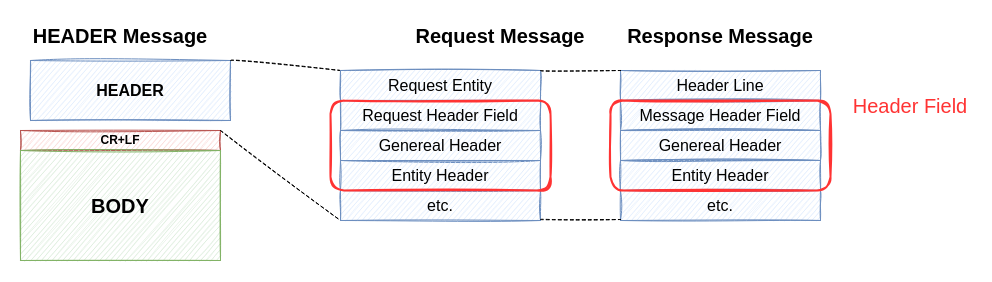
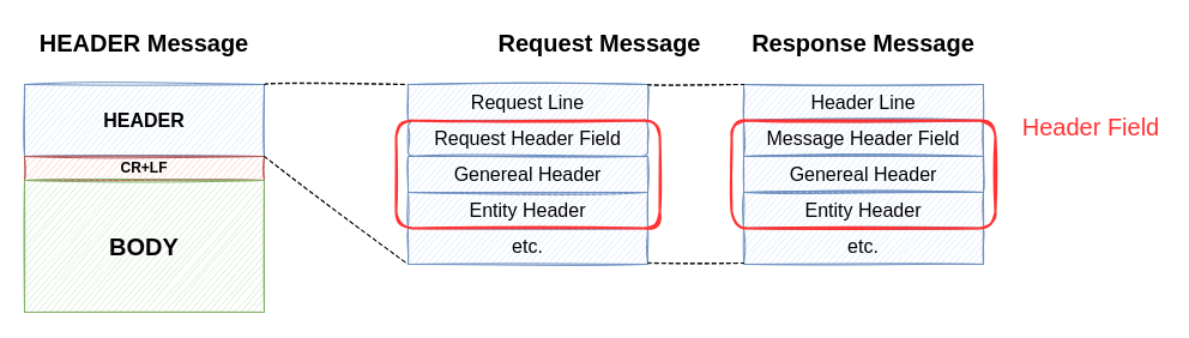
  <mxCell id="0" />
  <mxCell id="1" parent="0" />
- <mxCell id="2" value="HEADER" style="rounded=0;whiteSpace=wrap;html=1;fontSize=16;fontStyle=1;sketch=1;fillColor=#dae8fc;strokeColor=#6c8ebf;" vertex="1" parent="1"><mxGeometry x="30" y="60" width="200" height="60" as="geometry" /></mxCell>
+ <mxCell id="2" value="HEADER" style="rounded=0;whiteSpace=wrap;html=1;fontSize=16;fontStyle=1;sketch=1;fillColor=#dae8fc;strokeColor=#6c8ebf;" vertex="1" parent="1"><mxGeometry x="20" y="70" width="200" height="60" as="geometry" /></mxCell>
  <mxCell id="3" value="CR+LF" style="rounded=0;whiteSpace=wrap;html=1;fontStyle=1;sketch=1;fillColor=#f8cecc;strokeColor=#b85450;" vertex="1" parent="1"><mxGeometry x="20" y="130" width="200" height="20" as="geometry" /></mxCell>
  <mxCell id="4" value="BODY" style="rounded=0;whiteSpace=wrap;html=1;fontSize=20;fontStyle=1;sketch=1;fillColor=#d5e8d4;strokeColor=#82b366;" vertex="1" parent="1"><mxGeometry x="20" y="150" width="200" height="110" as="geometry" /></mxCell>
  <mxCell id="5" value="" style="endArrow=none;dashed=1;html=1;rounded=0;sketch=1;hachureGap=4;strokeWidth=1;fontFamily=Architects Daughter;fontSource=https%3A%2F%2Ffonts.googleapis.com%2Fcss%3Ffamily%3DArchitects%2BDaughter;fontSize=16;startSize=14;endSize=14;sourcePerimeterSpacing=8;targetPerimeterSpacing=8;curved=1;exitX=1;exitY=0;exitDx=0;exitDy=0;" edge="1" parent="1" source="2"><mxGeometry width="50" height="50" relative="1" as="geometry"><mxPoint x="290" y="100" as="sourcePoint" /><mxPoint x="340" y="70" as="targetPoint" /></mxGeometry></mxCell>
  <mxCell id="6" value="" style="endArrow=none;dashed=1;html=1;rounded=0;sketch=1;hachureGap=4;strokeWidth=1;fontFamily=Architects Daughter;fontSource=https%3A%2F%2Ffonts.googleapis.com%2Fcss%3Ffamily%3DArchitects%2BDaughter;fontSize=16;startSize=14;endSize=14;sourcePerimeterSpacing=8;targetPerimeterSpacing=8;curved=1;exitX=1;exitY=0;exitDx=0;exitDy=0;entryX=0;entryY=1;entryDx=0;entryDy=0;" edge="1" parent="1" source="3" target="11"><mxGeometry width="50" height="50" relative="1" as="geometry"><mxPoint x="230" y="80" as="sourcePoint" /><mxPoint x="340" y="230" as="targetPoint" /></mxGeometry></mxCell>
- <mxCell id="7" value="Request Entity" style="rounded=0;whiteSpace=wrap;html=1;sketch=1;hachureGap=4;fontFamily=Helvetica;fontSize=16;fillColor=#dae8fc;strokeColor=#6c8ebf;" vertex="1" parent="1"><mxGeometry x="340" y="70" width="200" height="30" as="geometry" /></mxCell>
- <mxCell id="8" value="Request Header Field" style="rounded=0;whiteSpace=wrap;html=1;sketch=1;hachureGap=4;fontFamily=Helvetica;fontSize=16;fillColor=#dae8fc;strokeColor=#6c8ebf;" vertex="1" parent="1"><mxGeometry x="340" y="100" width="200" height="30" as="geometry" /></mxCell>
+ <mxCell id="7" value="Request Line" style="rounded=0;whiteSpace=wrap;html=1;sketch=1;hachureGap=4;fontFamily=Helvetica;fontSize=16;fillColor=#dae8fc;strokeColor=#6c8ebf;" vertex="1" parent="1"><mxGeometry x="340" y="70" width="200" height="30" as="geometry" /></mxCell>
+ <mxCell id="8" value="Request Header Field" style="whiteSpace=wrap;html=1;sketch=1;hachureGap=4;fontFamily=Helvetica;fontSize=16;fillColor=#dae8fc;strokeColor=#6c8ebf;rounded=1;" vertex="1" parent="1"><mxGeometry x="340" y="100" width="200" height="30" as="geometry" /></mxCell>
  <mxCell id="9" value="Genereal Header" style="rounded=0;whiteSpace=wrap;html=1;sketch=1;hachureGap=4;fontFamily=Helvetica;fontSize=16;fillColor=#dae8fc;strokeColor=#6c8ebf;" vertex="1" parent="1"><mxGeometry x="340" y="130" width="200" height="30" as="geometry" /></mxCell>
  <mxCell id="10" value="Entity Header" style="rounded=0;whiteSpace=wrap;html=1;sketch=1;hachureGap=4;fontFamily=Helvetica;fontSize=16;fillColor=#dae8fc;strokeColor=#6c8ebf;" vertex="1" parent="1"><mxGeometry x="340" y="160" width="200" height="30" as="geometry" /></mxCell>
  <mxCell id="11" value="etc." style="rounded=0;whiteSpace=wrap;html=1;sketch=1;hachureGap=4;fontFamily=Helvetica;fontSize=16;fillColor=#dae8fc;strokeColor=#6c8ebf;" vertex="1" parent="1"><mxGeometry x="340" y="190" width="200" height="30" as="geometry" /></mxCell>
  <mxCell id="12" value="Header Line" style="rounded=0;whiteSpace=wrap;html=1;sketch=1;hachureGap=4;fontFamily=Helvetica;fontSize=16;fillColor=#dae8fc;strokeColor=#6c8ebf;" vertex="1" parent="1"><mxGeometry x="620" y="70" width="200" height="30" as="geometry" /></mxCell>
  <mxCell id="13" value="Message Header Field" style="rounded=0;whiteSpace=wrap;html=1;sketch=1;hachureGap=4;fontFamily=Helvetica;fontSize=16;fillColor=#dae8fc;strokeColor=#6c8ebf;" vertex="1" parent="1"><mxGeometry x="620" y="100" width="200" height="30" as="geometry" /></mxCell>
  <mxCell id="14" value="Genereal Header" style="rounded=0;whiteSpace=wrap;html=1;sketch=1;hachureGap=4;fontFamily=Helvetica;fontSize=16;fillColor=#dae8fc;strokeColor=#6c8ebf;" vertex="1" parent="1"><mxGeometry x="620" y="130" width="200" height="30" as="geometry" /></mxCell>
  <mxCell id="15" value="Entity Header" style="rounded=0;whiteSpace=wrap;html=1;sketch=1;hachureGap=4;fontFamily=Helvetica;fontSize=16;fillColor=#dae8fc;strokeColor=#6c8ebf;" vertex="1" parent="1"><mxGeometry x="620" y="160" width="200" height="30" as="geometry" /></mxCell>
  <mxCell id="16" value="etc." style="rounded=0;whiteSpace=wrap;html=1;sketch=1;hachureGap=4;fontFamily=Helvetica;fontSize=16;fillColor=#dae8fc;strokeColor=#6c8ebf;" vertex="1" parent="1"><mxGeometry x="620" y="190" width="200" height="30" as="geometry" /></mxCell>
  <mxCell id="17" value="" style="endArrow=none;dashed=1;html=1;rounded=0;sketch=1;hachureGap=4;strokeWidth=1;fontFamily=Architects Daughter;fontSource=https%3A%2F%2Ffonts.googleapis.com%2Fcss%3Ffamily%3DArchitects%2BDaughter;fontSize=16;startSize=14;endSize=14;sourcePerimeterSpacing=8;targetPerimeterSpacing=8;curved=1;exitX=1;exitY=0;exitDx=0;exitDy=0;" edge="1" parent="1"><mxGeometry width="50" height="50" relative="1" as="geometry"><mxPoint x="540" y="70" as="sourcePoint" /><mxPoint x="620" y="70" as="targetPoint" /></mxGeometry></mxCell>
  <mxCell id="18" value="" style="endArrow=none;dashed=1;html=1;rounded=0;sketch=1;hachureGap=4;strokeWidth=1;fontFamily=Architects Daughter;fontSource=https%3A%2F%2Ffonts.googleapis.com%2Fcss%3Ffamily%3DArchitects%2BDaughter;fontSize=16;startSize=14;endSize=14;sourcePerimeterSpacing=8;targetPerimeterSpacing=8;curved=1;exitX=1;exitY=0;exitDx=0;exitDy=0;" edge="1" parent="1"><mxGeometry width="50" height="50" relative="1" as="geometry"><mxPoint x="540" y="219" as="sourcePoint" /><mxPoint x="620" y="219" as="targetPoint" /></mxGeometry></mxCell>
  <mxCell id="19" value="Request Message" style="text;html=1;strokeColor=none;fillColor=none;align=center;verticalAlign=middle;whiteSpace=wrap;rounded=0;sketch=1;hachureGap=4;fontFamily=Helvetica;fontSize=20;fontStyle=1" vertex="1" parent="1"><mxGeometry x="410" y="20" width="180" height="30" as="geometry" /></mxCell>
  <mxCell id="20" value="Response Message" style="text;html=1;strokeColor=none;fillColor=none;align=center;verticalAlign=middle;whiteSpace=wrap;rounded=0;sketch=1;hachureGap=4;fontFamily=Helvetica;fontSize=20;fontStyle=1" vertex="1" parent="1"><mxGeometry x="625" y="20" width="190" height="30" as="geometry" /></mxCell>
  <mxCell id="21" value="" style="rounded=1;whiteSpace=wrap;html=1;sketch=1;hachureGap=4;fontFamily=Helvetica;fontSize=20;fillColor=none;strokeColor=#FF3333;strokeWidth=2;" vertex="1" parent="1"><mxGeometry x="330" y="100" width="220" height="90" as="geometry" /></mxCell>
  <mxCell id="22" value="" style="rounded=1;whiteSpace=wrap;html=1;sketch=1;hachureGap=4;fontFamily=Helvetica;fontSize=20;fillColor=none;strokeColor=#FF3333;strokeWidth=2;" vertex="1" parent="1"><mxGeometry x="610" y="100" width="220" height="90" as="geometry" /></mxCell>
  <mxCell id="23" value="Header Field" style="text;html=1;strokeColor=none;fillColor=none;align=center;verticalAlign=middle;whiteSpace=wrap;rounded=0;sketch=1;hachureGap=4;strokeWidth=2;fontFamily=Helvetica;fontSize=20;fontColor=#FF3333;" vertex="1" parent="1"><mxGeometry x="850" y="90" width="120" height="30" as="geometry" /></mxCell>
  <mxCell id="24" value="HEADER Message" style="text;html=1;strokeColor=none;fillColor=none;align=center;verticalAlign=middle;whiteSpace=wrap;rounded=0;sketch=1;hachureGap=4;fontFamily=Helvetica;fontSize=20;fontStyle=1" vertex="1" parent="1"><mxGeometry x="30" y="20" width="180" height="30" as="geometry" /></mxCell>
